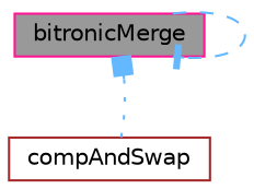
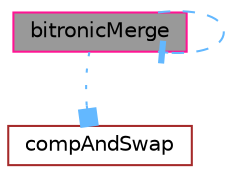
  digraph {
    rankdir=TB
    node [fontname=Helvetica fontsize=10 shape=box style=filled]
    edge [color=steelblue1 fontname=Helvetica fontsize=10 labelfontname=Helvetica labelfontsize=10]
    n1 [color=deeppink fillcolor=grey60 fontcolor=black height=0.2 label=bitronicMerge width=0.4]
    n2 [color=brown fillcolor=white height=0.2 label=compAndSwap width=0.4]
    n1 -> n1 [style=dashed arrowhead=tee]
-   n2 -> n1 [style=dotted arrowhead=box]
+   n1 -> n2 [style=dotted arrowhead=box]
  }
